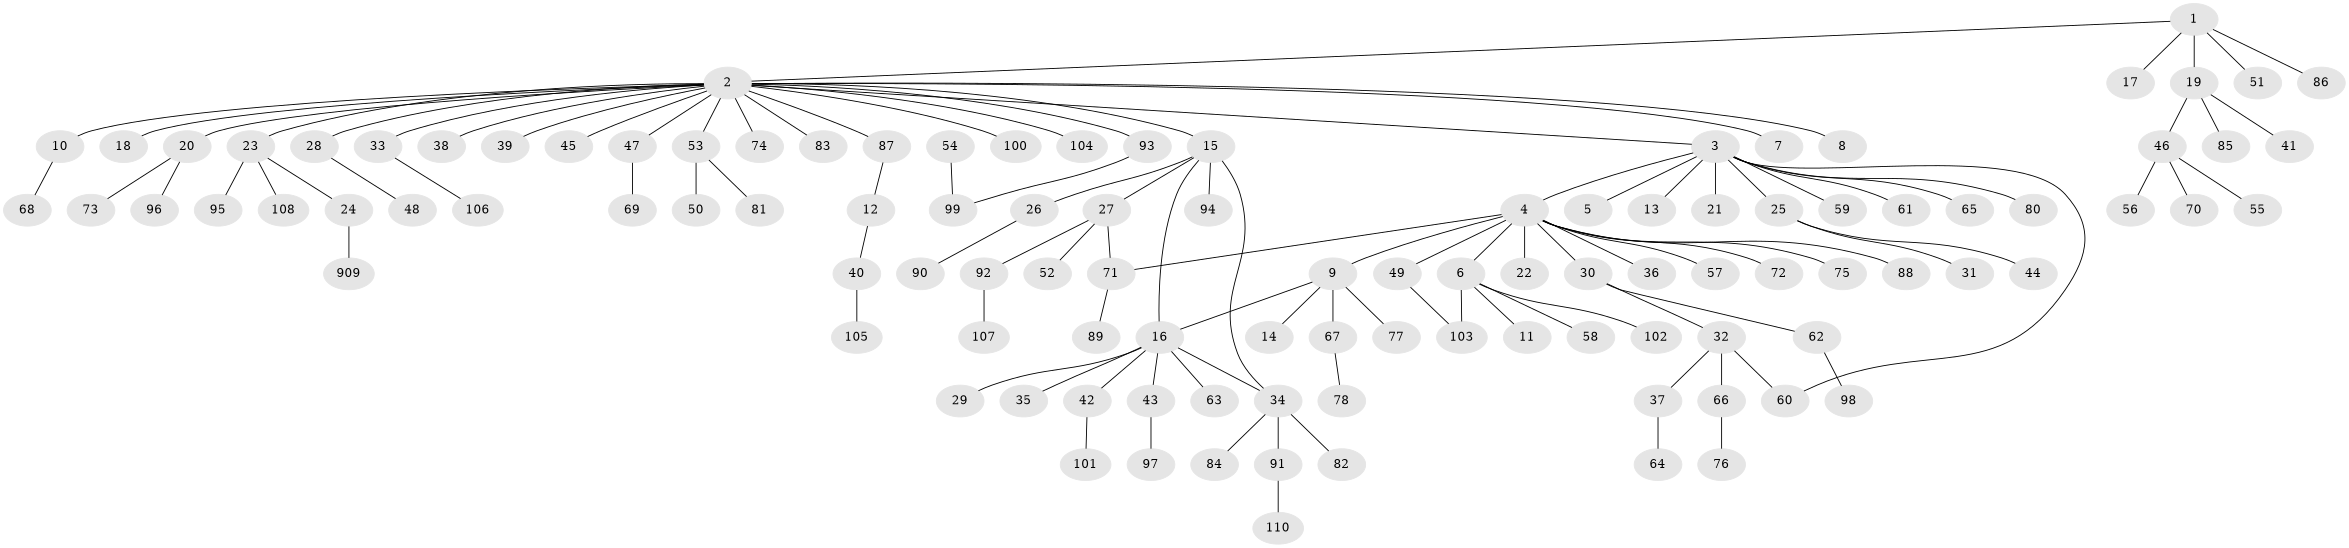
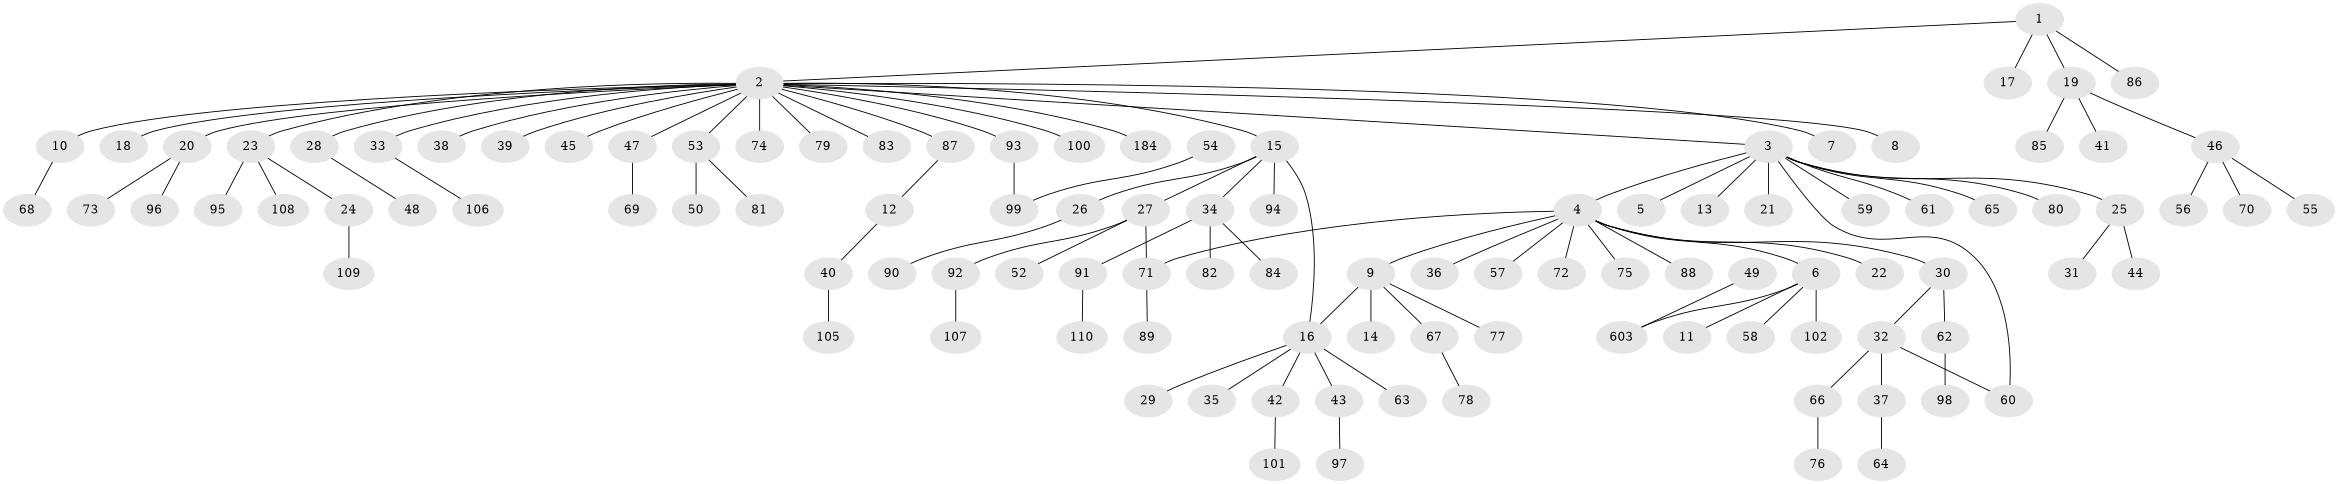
  graph {
    node [color=gray90 style=filled]
    1
    2
    17
    19
-   51
    86
    3
    7
    8
    10
    15
    18
    20
    23
    28
    33
    38
    39
    45
    47
    53
    74
+   79
    83
    87
    93
    100
-   104
+   104 [label=184]
    41
    46
    85
    4
    5
    13
    21
    25
    59
    60
    61
    65
    80
    68
    12
    40
    16
    26
    27
    34
    94
    73
    96
    24
    95
    108
    48
    106
    69
    50
    81
    99
    6
    9
    22
    30
    36
    49
    57
    71
    72
    75
    88
    31
    44
    11
    58
    102
-   103
+   103 [label=603]
    14
    67
    77
    32
    62
    89
    29
    35
    42
    43
    63
    78
    105
    90
    52
    92
    82
    84
    91
    101
    97
    55
    56
    70
-   109 [label=909]
+   109
    107
    37
    66
    98
    64
    76
    110
    54
    1 -- 2
    1 -- 17
    1 -- 19
-   1 -- 51
    1 -- 86
    2 -- 3
    2 -- 7
    2 -- 8
    2 -- 10
    2 -- 15
    2 -- 18
    2 -- 20
    2 -- 23
    2 -- 28
    2 -- 33
    2 -- 38
    2 -- 39
    2 -- 45
    2 -- 47
    2 -- 53
    2 -- 74
+   2 -- 79
    2 -- 83
    2 -- 87
    2 -- 93
    2 -- 100
    2 -- 104
    19 -- 41
    19 -- 46
    19 -- 85
    3 -- 4
    3 -- 5
    3 -- 13
    3 -- 21
    3 -- 25
    3 -- 59
    3 -- 60
    3 -- 61
    3 -- 65
    3 -- 80
    10 -- 68
    15 -- 16
    15 -- 26
    15 -- 27
    15 -- 34
    15 -- 94
    20 -- 73
    20 -- 96
    23 -- 24
    23 -- 95
    23 -- 108
    28 -- 48
    33 -- 106
    47 -- 69
    53 -- 50
    53 -- 81
    87 -- 12
    93 -- 99
    46 -- 55
    46 -- 56
    46 -- 70
    4 -- 6
    4 -- 9
    4 -- 22
    4 -- 30
    4 -- 36
-   4 -- 49
    4 -- 57
    4 -- 71
    4 -- 72
    4 -- 75
    4 -- 88
    25 -- 31
    25 -- 44
    12 -- 40
    40 -- 105
-   16 -- 34
    16 -- 29
    16 -- 35
    16 -- 42
    16 -- 43
    16 -- 63
    26 -- 90
    27 -- 71
    27 -- 52
    27 -- 92
    34 -- 82
    34 -- 84
    34 -- 91
    24 -- 109
    6 -- 11
    6 -- 58
    6 -- 102
    6 -- 103
    9 -- 16
    9 -- 14
    9 -- 67
    9 -- 77
    30 -- 32
    30 -- 62
    49 -- 103
    71 -- 89
    67 -- 78
    32 -- 60
    32 -- 37
    32 -- 66
    62 -- 98
    42 -- 101
    43 -- 97
    92 -- 107
    91 -- 110
    37 -- 64
    66 -- 76
    54 -- 99
  }
